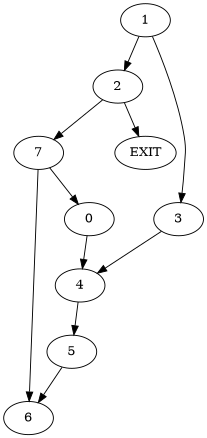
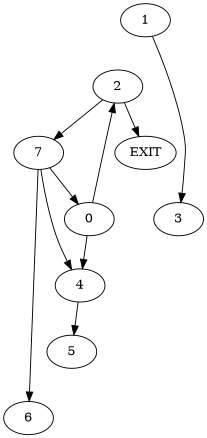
  digraph {
    1
    2
    3
    n4 [label=EXIT]
    7
    4
    5
    6
    n9 [label=0]
-   1 -> 2
+   n9 -> 2
    1 -> 3
    2 -> n4
    2 -> 7
-   3 -> 4
+   7 -> 4
    7 -> 6
    7 -> n9
    4 -> 5
-   5 -> 6
    n9 -> 4
  }
